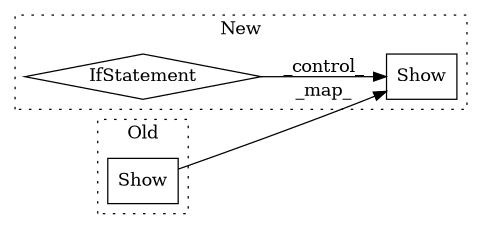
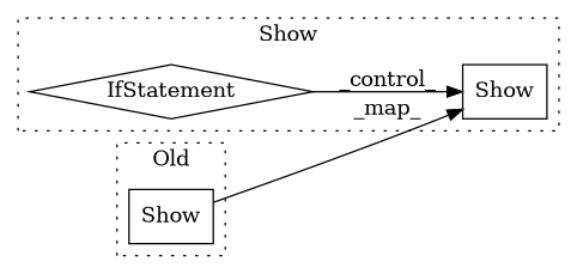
  digraph {
    rankdir=LR
    node [a=32 l="5,1" shape=box]
    n1 [label=Show s="10308,10318"]
    n2 [a=25 l="4,2" label=IfStatement s="10247,10274" shape=diamond]
    n3 [label=Show s="9820,9830"]
    subgraph cluster_1 {
-     label=New
+     label=Show
      style=dotted
      n1
      n2
    }
    subgraph cluster_2 {
      label=Old
      style=dotted
      n3
    }
    n2 -> n1 [label=_control_]
    n3 -> n1 [label=_map_]
  }
